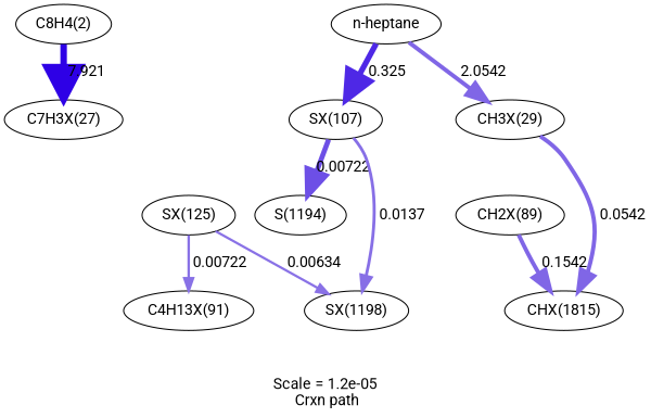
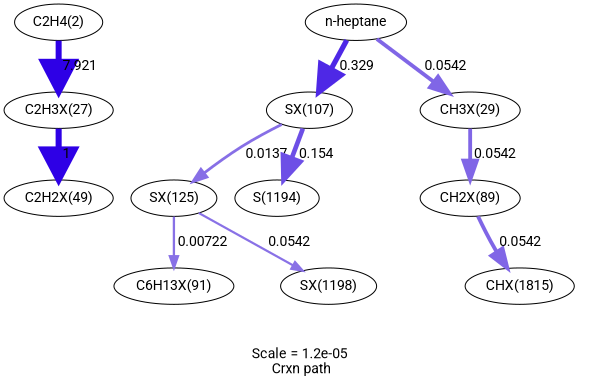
  digraph {
    fontname=Roboto
    label="Scale = 1.2e-05\l Crxn path"
    node [fontname=Roboto]
    edge [arrowsize=1.9 color="0.7, 0.554, 0.9" fontname=Roboto style="setlinewidth(3.8)"]
-   n1 [label="C8H4(2)"]
-   n2 [label="C7H3X(27)"]
+   n1 [label="C2H4(2)"]
+   n2 [label="C2H3X(27)"]
+   n3 [label="C2H2X(49)"]
    n4 [label="SX(107)"]
    n5 [label="SX(125)"]
    n6 [label="S(1194)"]
-   n7 [label="C4H13X(91)"]
+   n7 [label="C6H13X(91)"]
    n8 [label="SX(1198)"]
    n9 [label="n-heptane"]
    n10 [label="CH3X(29)"]
    n11 [label="CH2X(89)"]
    n12 [label="CHX(1815)"]
    n1 -> n2 [arrowsize=2.97 color="0.7, 1.42, 0.9" label=" 7.921" style="setlinewidth(5.94)"]
-   n4 -> n8 [arrowsize=1.38 color="0.7, 0.514, 0.9" label=" 0.0137" style="setlinewidth(2.76)"]
-   n4 -> n6 [arrowsize=2.29 color="0.7, 0.654, 0.9" label=" 0.00722" style="setlinewidth(4.59)"]
+   n2 -> n3 [arrowsize=3 color="0.7, 1.5, 0.9" label=" 1" style="setlinewidth(6)"]
+   n4 -> n5 [arrowsize=1.38 color="0.7, 0.514, 0.9" label=" 0.0137" style="setlinewidth(2.76)"]
+   n4 -> n6 [arrowsize=2.29 color="0.7, 0.654, 0.9" label=" 0.154" style="setlinewidth(4.59)"]
    n5 -> n7 [arrowsize=1.14 color="0.7, 0.507, 0.9" label=" 0.00722" style="setlinewidth(2.28)"]
-   n5 -> n8 [arrowsize=1.09 color="0.7, 0.506, 0.9" label=" 0.00634" style="setlinewidth(2.18)"]
-   n9 -> n4 [arrowsize=2.58 color="0.7, 0.825, 0.9" label=" 0.325" style="setlinewidth(5.15)"]
-   n9 -> n10 [label=" 2.0542"]
-   n10 -> n12 [label=" 0.0542"]
-   n11 -> n12 [label=" 0.1542"]
+   n5 -> n8 [arrowsize=1.09 color="0.7, 0.506, 0.9" label=" 0.0542" style="setlinewidth(2.18)"]
+   n9 -> n4 [arrowsize=2.58 color="0.7, 0.825, 0.9" label=" 0.329" style="setlinewidth(5.15)"]
+   n9 -> n10 [label=" 0.0542"]
+   n10 -> n11 [label=" 0.0542"]
+   n11 -> n12 [label=" 0.0542"]
  }
